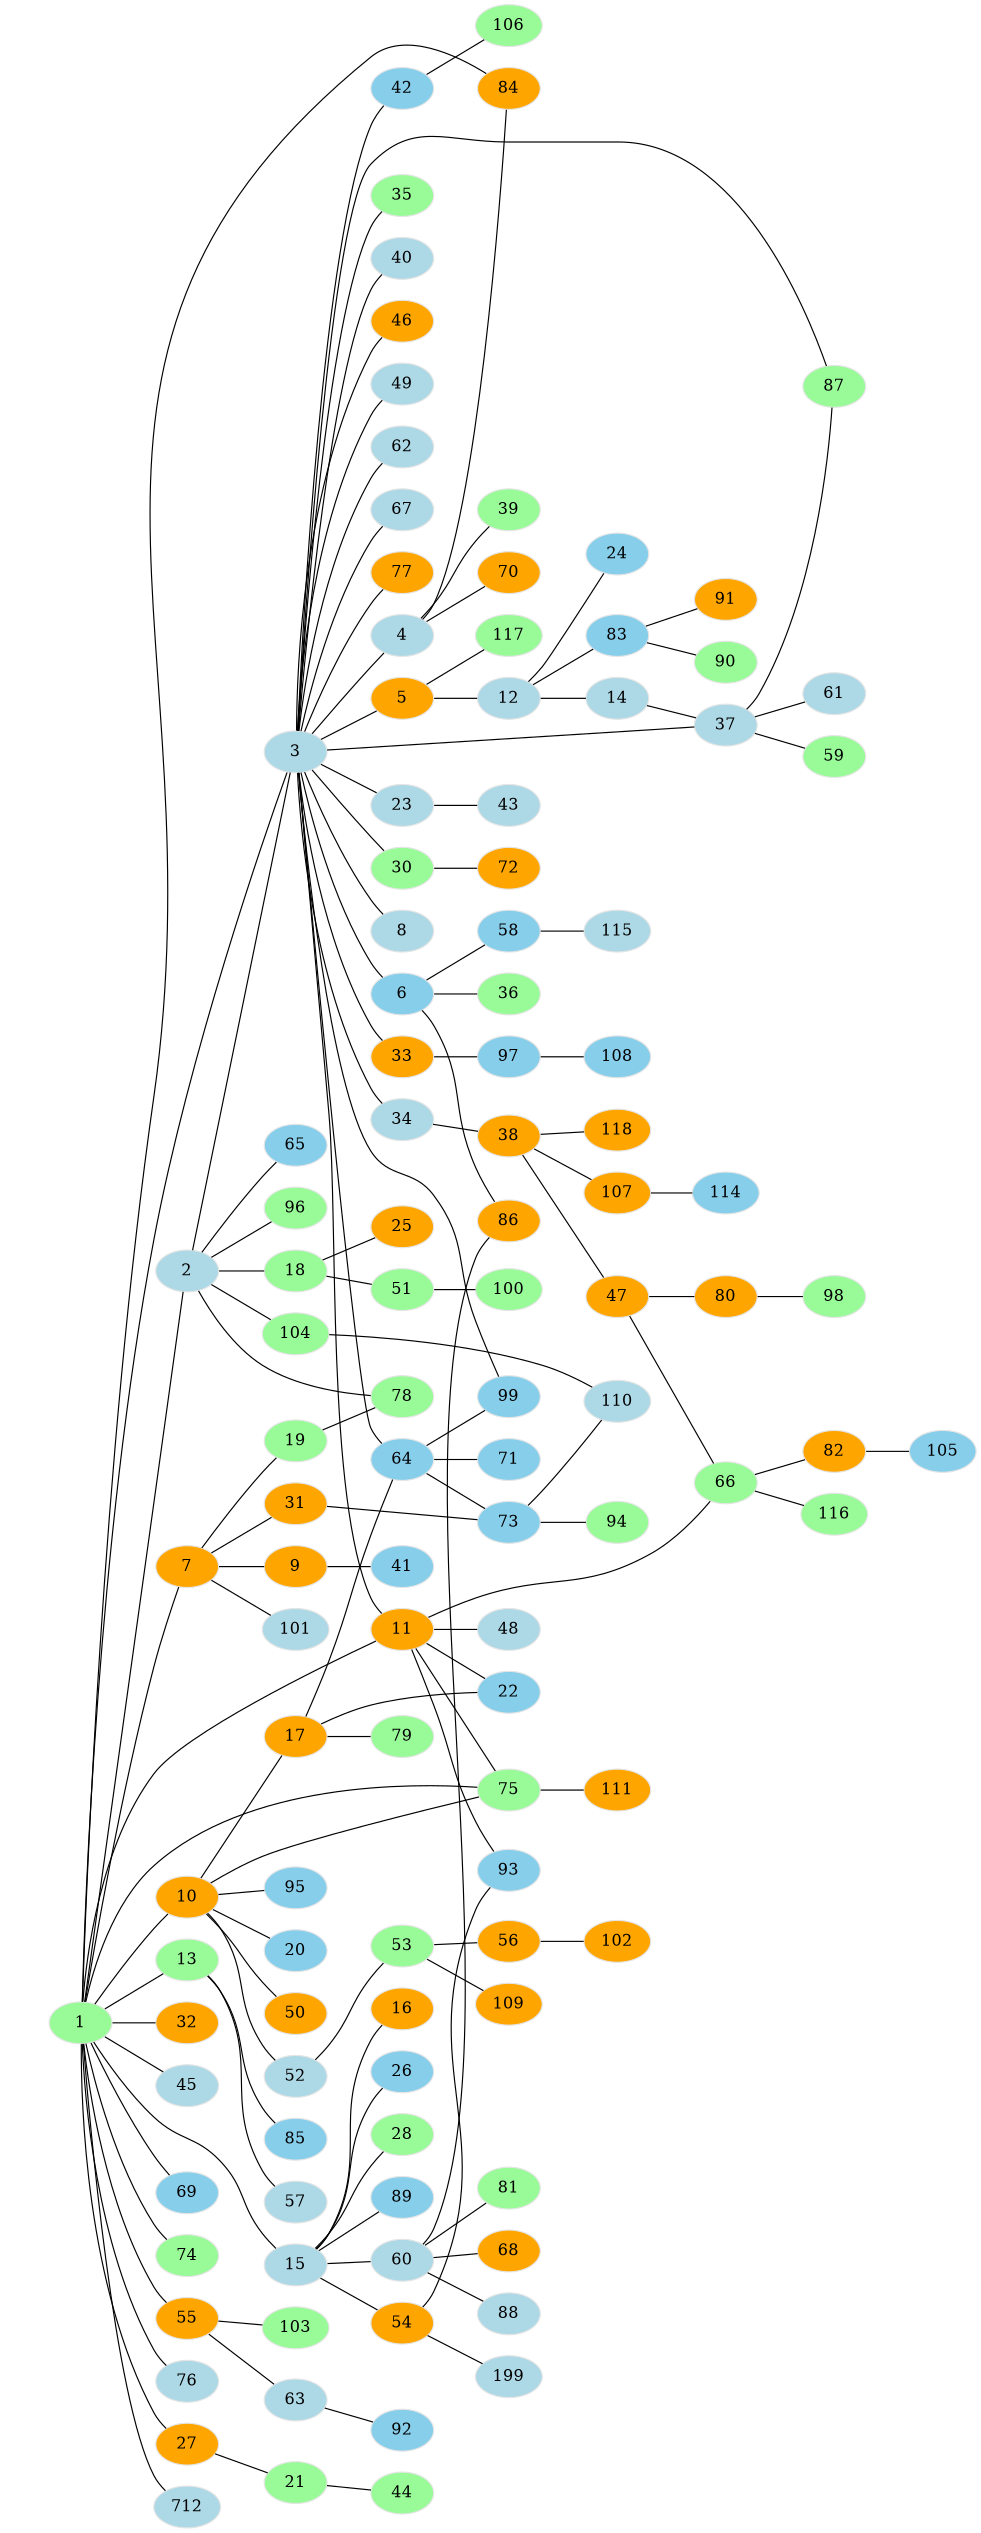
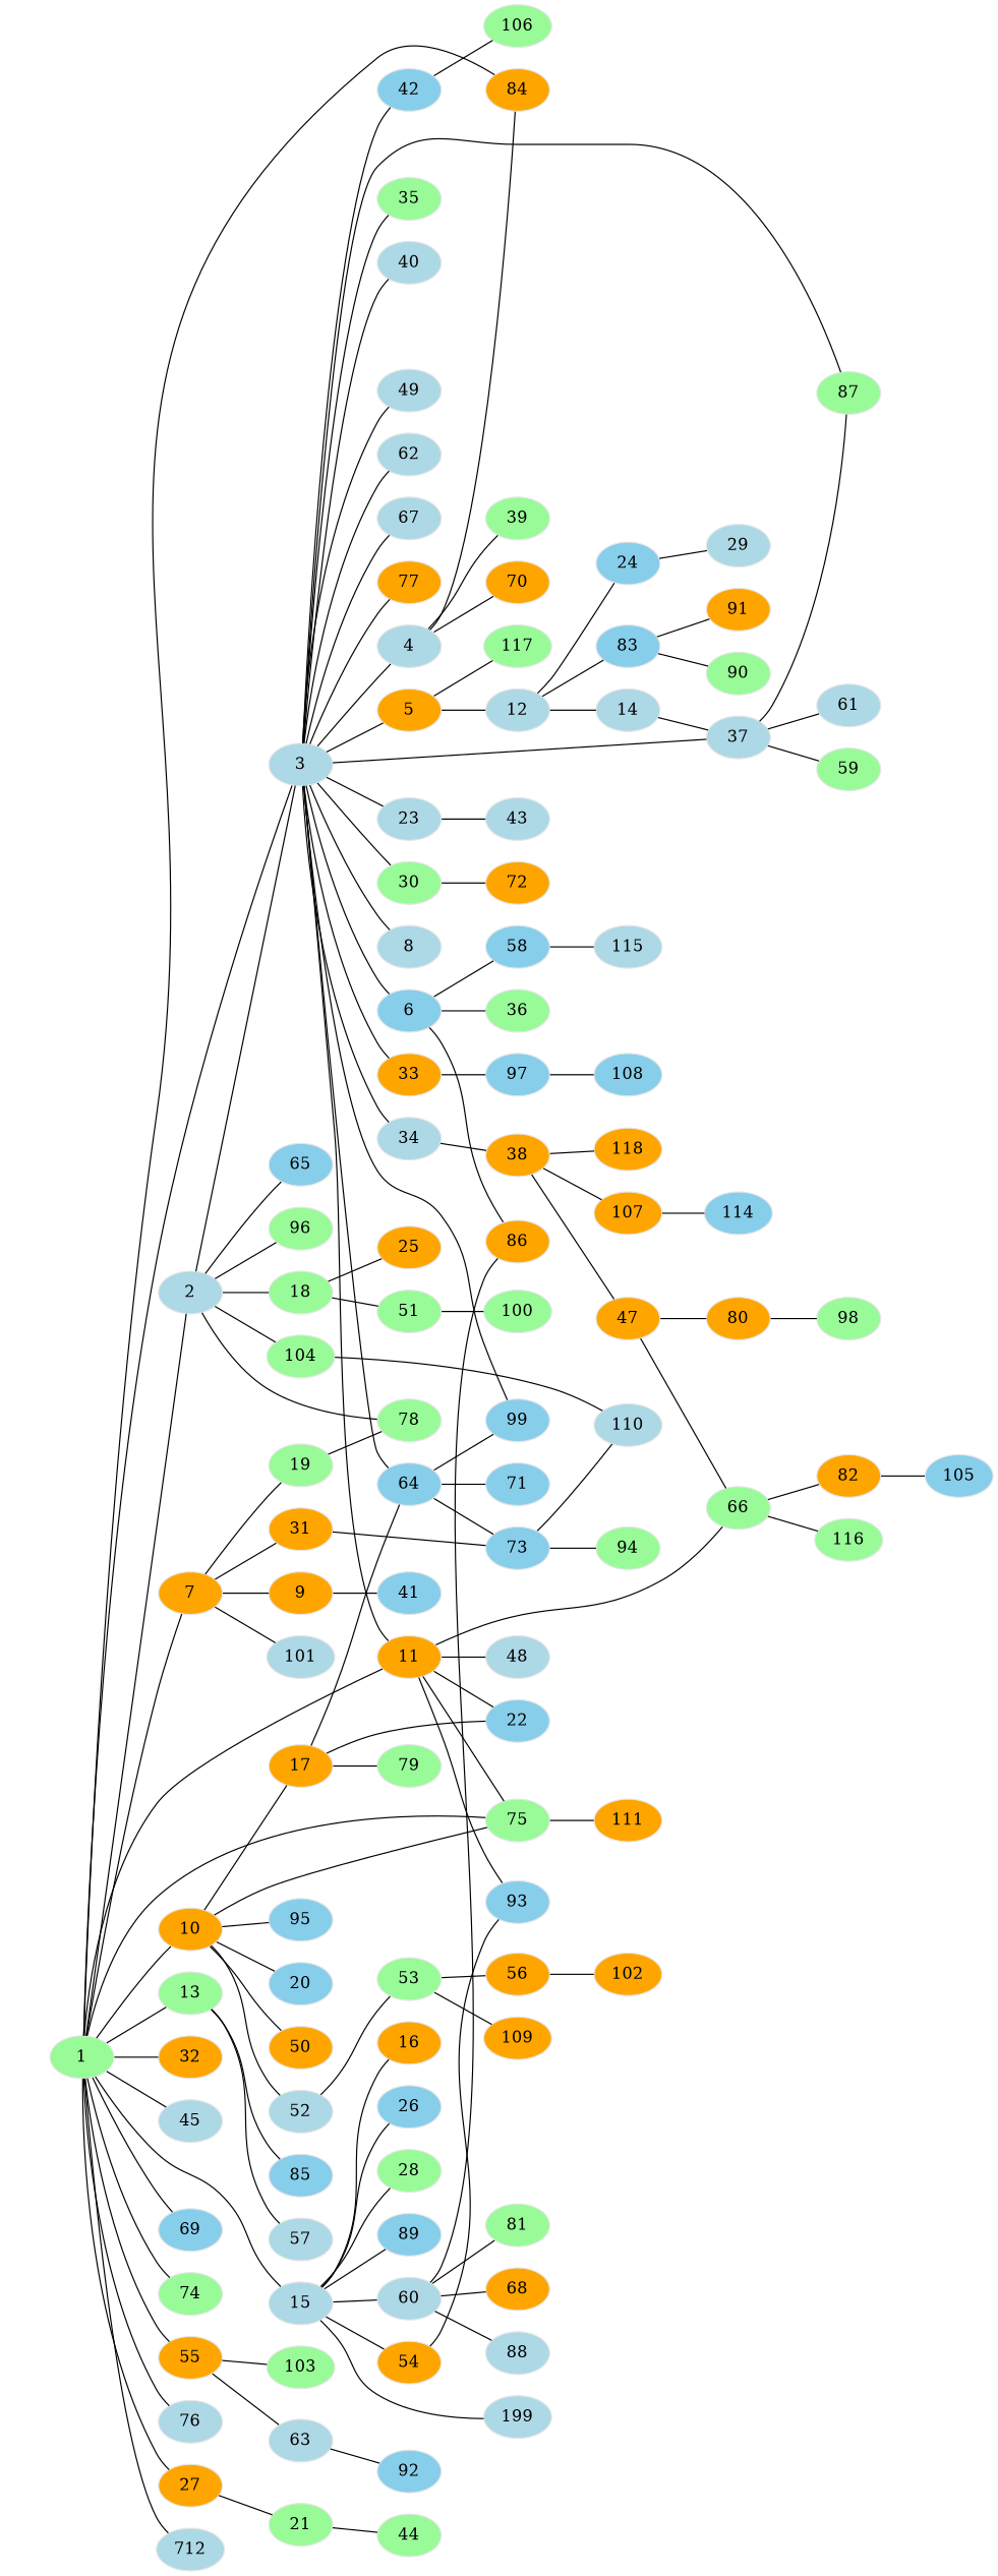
  graph {
    rankdir=LR
    node [color=gray90 fillcolor=orange style=filled]
    2 [fillcolor=lightblue]
    1 [fillcolor=palegreen]
    3 [fillcolor=lightblue]
    7
    10
    11
    13 [fillcolor=palegreen]
    15 [fillcolor=lightblue]
    27
    32
    45 [fillcolor=lightblue]
    55
    69 [fillcolor=skyblue]
    74 [fillcolor=palegreen]
    75 [fillcolor=palegreen]
    76 [fillcolor=lightblue]
    84
    n18 [fillcolor=lightblue label=712]
    18 [fillcolor=palegreen]
    65 [fillcolor=skyblue]
    78 [fillcolor=palegreen]
    96 [fillcolor=palegreen]
    104 [fillcolor=palegreen]
    4 [fillcolor=lightblue]
    5
    6 [fillcolor=skyblue]
    8 [fillcolor=lightblue]
    23 [fillcolor=lightblue]
    30 [fillcolor=palegreen]
    33
    34 [fillcolor=lightblue]
    35 [fillcolor=palegreen]
    37 [fillcolor=lightblue]
    40 [fillcolor=lightblue]
    42 [fillcolor=skyblue]
-   46
    49 [fillcolor=lightblue]
    62 [fillcolor=lightblue]
    64 [fillcolor=skyblue]
    67 [fillcolor=lightblue]
    77
    87 [fillcolor=palegreen]
    99 [fillcolor=skyblue]
    9
    19 [fillcolor=palegreen]
    31
    101 [fillcolor=lightblue]
    17
    20 [fillcolor=skyblue]
    50
    52 [fillcolor=lightblue]
    95 [fillcolor=skyblue]
    22 [fillcolor=skyblue]
    48 [fillcolor=lightblue]
    66 [fillcolor=palegreen]
    93 [fillcolor=skyblue]
    57 [fillcolor=lightblue]
    85 [fillcolor=skyblue]
    16
    26 [fillcolor=skyblue]
    28 [fillcolor=palegreen]
    54
    60 [fillcolor=lightblue]
    89 [fillcolor=skyblue]
    21 [fillcolor=palegreen]
    63 [fillcolor=lightblue]
    103 [fillcolor=palegreen]
    111
    25
    51 [fillcolor=palegreen]
    110 [fillcolor=lightblue]
    39 [fillcolor=palegreen]
    70
    12 [fillcolor=lightblue]
    117 [fillcolor=palegreen]
    36 [fillcolor=palegreen]
    58 [fillcolor=skyblue]
    86
    43 [fillcolor=lightblue]
    72
    97 [fillcolor=skyblue]
    38
    59 [fillcolor=palegreen]
    61 [fillcolor=lightblue]
    106 [fillcolor=palegreen]
    73 [fillcolor=skyblue]
    71 [fillcolor=skyblue]
    14 [fillcolor=lightblue]
    24 [fillcolor=skyblue]
    83 [fillcolor=skyblue]
    115 [fillcolor=lightblue]
    41 [fillcolor=skyblue]
    79 [fillcolor=palegreen]
    44 [fillcolor=palegreen]
    53 [fillcolor=palegreen]
    82
    116 [fillcolor=palegreen]
+   29 [fillcolor=lightblue]
    90 [fillcolor=palegreen]
    91
    n101 [fillcolor=lightblue label=199]
    68
    81 [fillcolor=palegreen]
    88 [fillcolor=lightblue]
    100 [fillcolor=palegreen]
    94 [fillcolor=palegreen]
    108 [fillcolor=skyblue]
    47
    107
    118
    80
    114 [fillcolor=skyblue]
    98 [fillcolor=palegreen]
    56
    109
    102
    92 [fillcolor=skyblue]
    105 [fillcolor=skyblue]
    2 -- 3
    2 -- 18
    2 -- 65
    2 -- 78
    2 -- 96
    2 -- 104
    1 -- 2
    1 -- 3
    1 -- 7
    1 -- 10
    1 -- 11
    1 -- 13
    1 -- 15
    1 -- 27
    1 -- 32
    1 -- 45
    1 -- 55
    1 -- 69
    1 -- 74
    1 -- 75
    1 -- 76
    1 -- 84
    1 -- n18
    3 -- 11
    3 -- 4
    3 -- 5
    3 -- 6
    3 -- 8
    3 -- 23
    3 -- 30
    3 -- 33
    3 -- 34
    3 -- 35
    3 -- 37
    3 -- 40
    3 -- 42
-   3 -- 46
    3 -- 49
    3 -- 62
    3 -- 64
    3 -- 67
    3 -- 77
    3 -- 87
    3 -- 99
    7 -- 9
    7 -- 19
    7 -- 31
    7 -- 101
    10 -- 75
    10 -- 17
    10 -- 20
    10 -- 50
    10 -- 52
    10 -- 95
    11 -- 75
    11 -- 22
    11 -- 48
    11 -- 66
    11 -- 93
    13 -- 57
    13 -- 85
    15 -- 16
    15 -- 26
    15 -- 28
    15 -- 54
    15 -- 60
    15 -- 89
    27 -- 21
    55 -- 63
    55 -- 103
    75 -- 111
    18 -- 25
    18 -- 51
    104 -- 110
    4 -- 84
    4 -- 39
    4 -- 70
    5 -- 12
    5 -- 117
    6 -- 36
    6 -- 58
    6 -- 86
    23 -- 43
    30 -- 72
    33 -- 97
    34 -- 38
    37 -- 87
    37 -- 59
    37 -- 61
    42 -- 106
    64 -- 99
    64 -- 73
    64 -- 71
    9 -- 41
    19 -- 78
    31 -- 73
    17 -- 64
    17 -- 22
    17 -- 79
    52 -- 53
    66 -- 82
    66 -- 116
    54 -- 93
-   54 -- n101
+   15 -- n101
    60 -- 86
    60 -- 68
    60 -- 81
    60 -- 88
    21 -- 44
    63 -- 92
    51 -- 100
    12 -- 14
    12 -- 24
    12 -- 83
    58 -- 115
    97 -- 108
    38 -- 47
    38 -- 107
    38 -- 118
    73 -- 110
    73 -- 94
    14 -- 37
+   24 -- 29
    83 -- 90
    83 -- 91
    53 -- 56
    53 -- 109
    82 -- 105
    47 -- 66
    47 -- 80
    107 -- 114
    80 -- 98
    56 -- 102
  }
